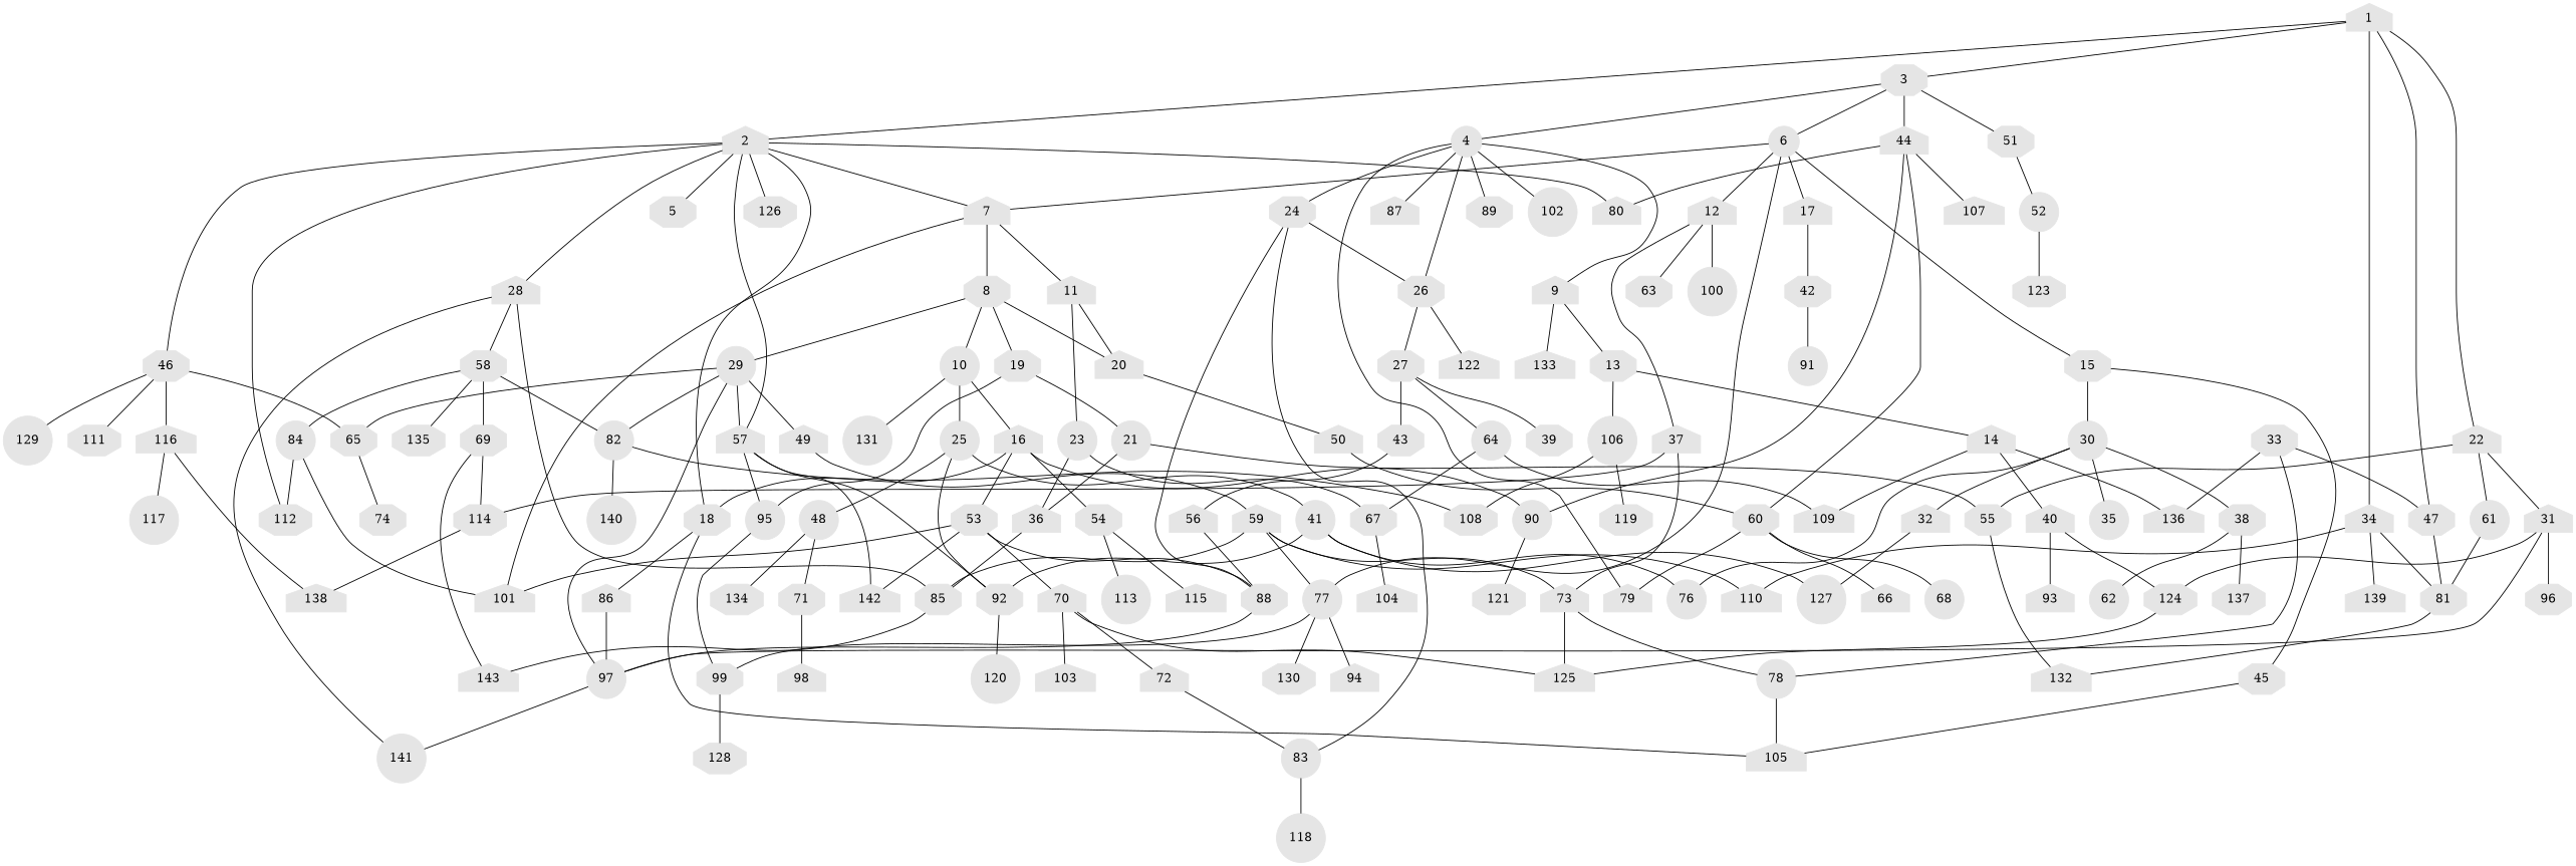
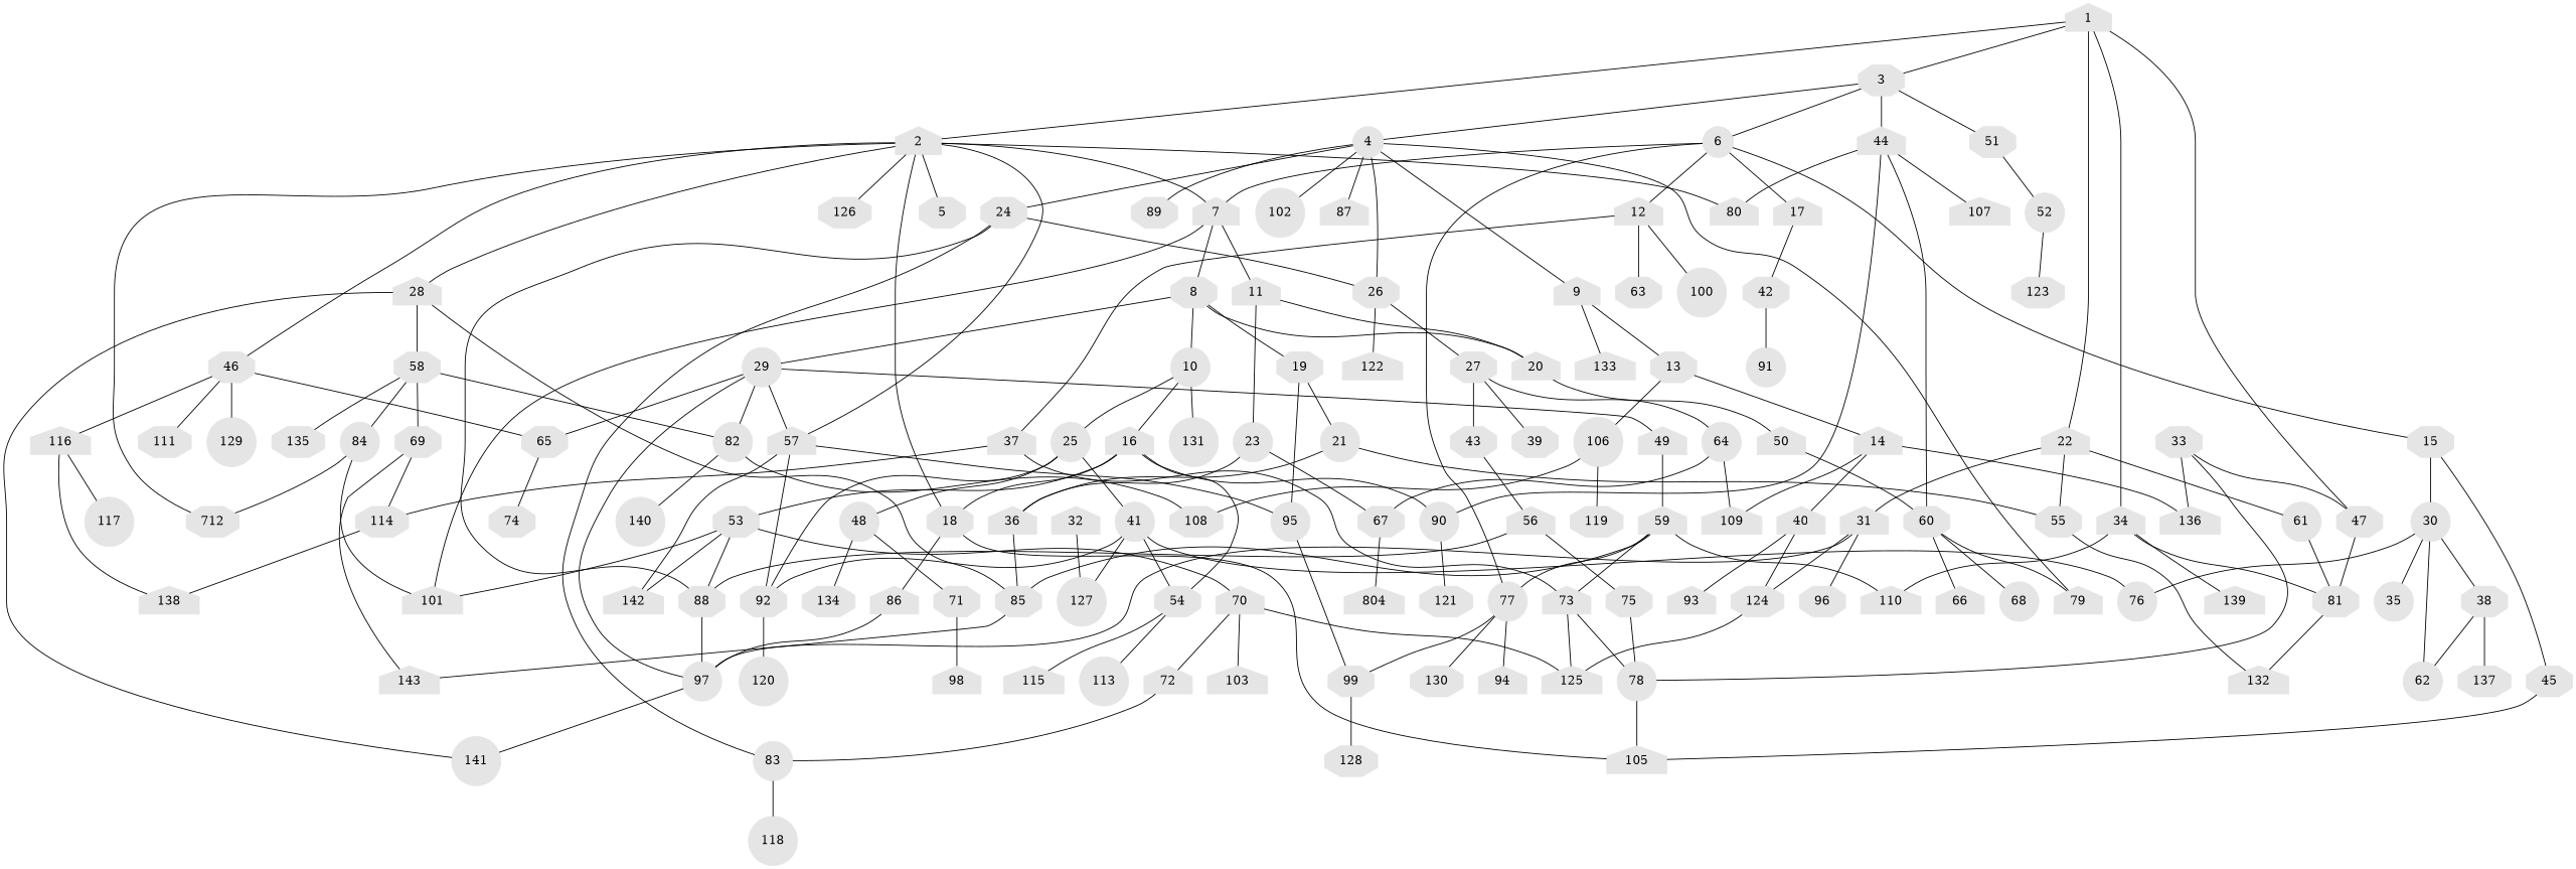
  graph {
    node [color=gray90 shape=house style=filled]
    1
    2
    3 [shape=octagon]
    22
    34
    47 [shape=octagon]
    5 [shape=octagon]
    7
    18 [shape=octagon]
    28
    46 [shape=octagon]
    57
    80
-   112 [shape=octagon]
+   112 [shape=octagon label=712]
    126 [shape=octagon]
    4 [shape=circle]
    6 [shape=circle]
    44
    51 [shape=octagon]
    55 [shape=octagon]
    31
    61 [shape=circle]
    81 [shape=octagon]
    110
    139
    8 [shape=octagon]
    11
    101
    86
    105
    58 [shape=octagon]
    85 [shape=octagon]
    141 [shape=circle]
    65 [shape=octagon]
    111 [shape=octagon]
    116
    129 [shape=circle]
    95 [shape=circle]
    92 [shape=octagon]
    142
    9
    24 [shape=octagon]
    26 [shape=octagon]
    79
    87
    89 [shape=octagon]
    102 [shape=circle]
    12
    15 [shape=octagon]
    17
    77 [shape=circle]
    90 [shape=circle]
    60 [shape=octagon]
    107
    52 [shape=circle]
    13 [shape=octagon]
    133
    83 [shape=circle]
    88 [shape=octagon]
    27 [shape=octagon]
    122
    37
    63 [shape=octagon]
    100 [shape=circle]
    30 [shape=circle]
    45 [shape=octagon]
    42 [shape=octagon]
    94
    99 [shape=octagon]
    130 [shape=octagon]
    10 [shape=circle]
    19 [shape=octagon]
    20
    29 [shape=circle]
    23 [shape=circle]
    16
    25 [shape=circle]
    131 [shape=circle]
    21 [shape=circle]
    50
    49
    82 [shape=circle]
    97 [shape=circle]
    14
    106 [shape=circle]
    53 [shape=octagon]
    54 [shape=octagon]
    41 [shape=circle]
    48 [shape=circle]
    36
    67 [shape=octagon]
    73
    114 [shape=octagon]
    136
    40
    109
    108 [shape=octagon]
    119 [shape=octagon]
    33 [shape=octagon]
    78 [shape=circle]
    124 [shape=octagon]
    93
    32
    35 [shape=circle]
    38 [shape=octagon]
    76 [shape=circle]
    70
    113 [shape=circle]
    115
    121 [shape=octagon]
    91 [shape=circle]
    132
    96 [shape=octagon]
-   104
+   104 [label=804]
    118 [shape=circle]
    127 [shape=circle]
    71 [shape=octagon]
    134 [shape=octagon]
    120 [shape=circle]
    39 [shape=octagon]
    43 [shape=octagon]
    64 [shape=circle]
    56
    69 [shape=octagon]
    84 [shape=circle]
    135 [shape=octagon]
    143
    59
    74 [shape=octagon]
    140 [shape=circle]
    62 [shape=circle]
    137 [shape=octagon]
    125
    138
+   75 [shape=octagon]
    66
    68 [shape=circle]
    117 [shape=circle]
    98
    123 [shape=octagon]
    72
    103
    128 [shape=octagon]
    1 -- 2
    1 -- 3
    1 -- 22
    1 -- 34
    1 -- 47
    2 -- 5
    2 -- 7
    2 -- 18
    2 -- 28
    2 -- 46
    2 -- 57
    2 -- 80
    2 -- 112
    2 -- 126
    3 -- 4
    3 -- 6
    3 -- 44
    3 -- 51
    22 -- 55
    22 -- 31
    22 -- 61
    34 -- 81
    34 -- 110
    34 -- 139
    47 -- 81
    7 -- 8
    7 -- 11
    7 -- 101
    18 -- 86
    18 -- 105
    28 -- 58
    28 -- 85
    28 -- 141
    46 -- 65
    46 -- 111
    46 -- 116
    46 -- 129
    57 -- 95
    57 -- 92
    57 -- 142
    4 -- 9
    4 -- 24
    4 -- 26
    4 -- 79
    4 -- 87
    4 -- 89
    4 -- 102
    6 -- 7
    6 -- 12
    6 -- 15
    6 -- 17
    6 -- 77
    44 -- 80
    44 -- 90
    44 -- 60
    44 -- 107
    51 -- 52
    55 -- 132
    31 -- 97
    31 -- 124
    31 -- 96
    61 -- 81
    81 -- 132
    8 -- 10
    8 -- 19
    8 -- 20
    8 -- 29
    11 -- 20
    11 -- 23
    86 -- 97
    58 -- 82
    58 -- 69
    58 -- 84
    58 -- 135
    85 -- 143
    65 -- 74
    116 -- 138
    116 -- 117
    95 -- 99
    92 -- 120
    9 -- 13
    9 -- 133
    24 -- 26
    24 -- 83
    24 -- 88
    26 -- 27
    26 -- 122
    12 -- 37
    12 -- 63
    12 -- 100
    15 -- 30
    15 -- 45
    17 -- 42
    77 -- 94
    77 -- 99
    77 -- 130
    90 -- 121
    60 -- 79
    60 -- 66
    60 -- 68
    52 -- 123
    13 -- 14
    13 -- 106
    83 -- 118
    88 -- 97
    27 -- 39
    27 -- 43
    27 -- 64
    37 -- 73
    37 -- 114
-   30 -- 32
+   30 -- 62
    30 -- 35
    30 -- 38
    30 -- 76
    45 -- 105
    42 -- 91
    99 -- 128
    10 -- 16
    10 -- 25
    10 -- 131
    19 -- 95
    19 -- 21
    20 -- 50
    29 -- 57
    29 -- 65
    29 -- 49
    29 -- 82
    29 -- 97
    23 -- 36
    23 -- 67
    16 -- 18
    16 -- 90
    16 -- 53
    16 -- 54
    25 -- 92
    25 -- 41
    25 -- 48
    21 -- 55
    21 -- 36
    50 -- 60
    49 -- 59
    82 -- 108
    82 -- 140
    97 -- 141
    14 -- 136
    14 -- 40
    14 -- 109
    106 -- 108
    106 -- 119
    53 -- 101
    53 -- 142
    53 -- 88
    53 -- 70
    54 -- 113
    54 -- 115
    41 -- 92
+   41 -- 54
    41 -- 76
    41 -- 127
    48 -- 71
    48 -- 134
    36 -- 85
    67 -- 104
    73 -- 78
    73 -- 125
    114 -- 138
    40 -- 124
    40 -- 93
    33 -- 47
    33 -- 136
    33 -- 78
    78 -- 105
    124 -- 125
    32 -- 127
    38 -- 62
    38 -- 137
    70 -- 125
    70 -- 72
    70 -- 103
    71 -- 98
    43 -- 56
    64 -- 67
    64 -- 109
    56 -- 88
+   56 -- 75
    69 -- 114
    69 -- 143
    84 -- 112
    84 -- 101
    59 -- 110
    59 -- 85
    59 -- 77
    59 -- 73
+   75 -- 78
    72 -- 83
  }
